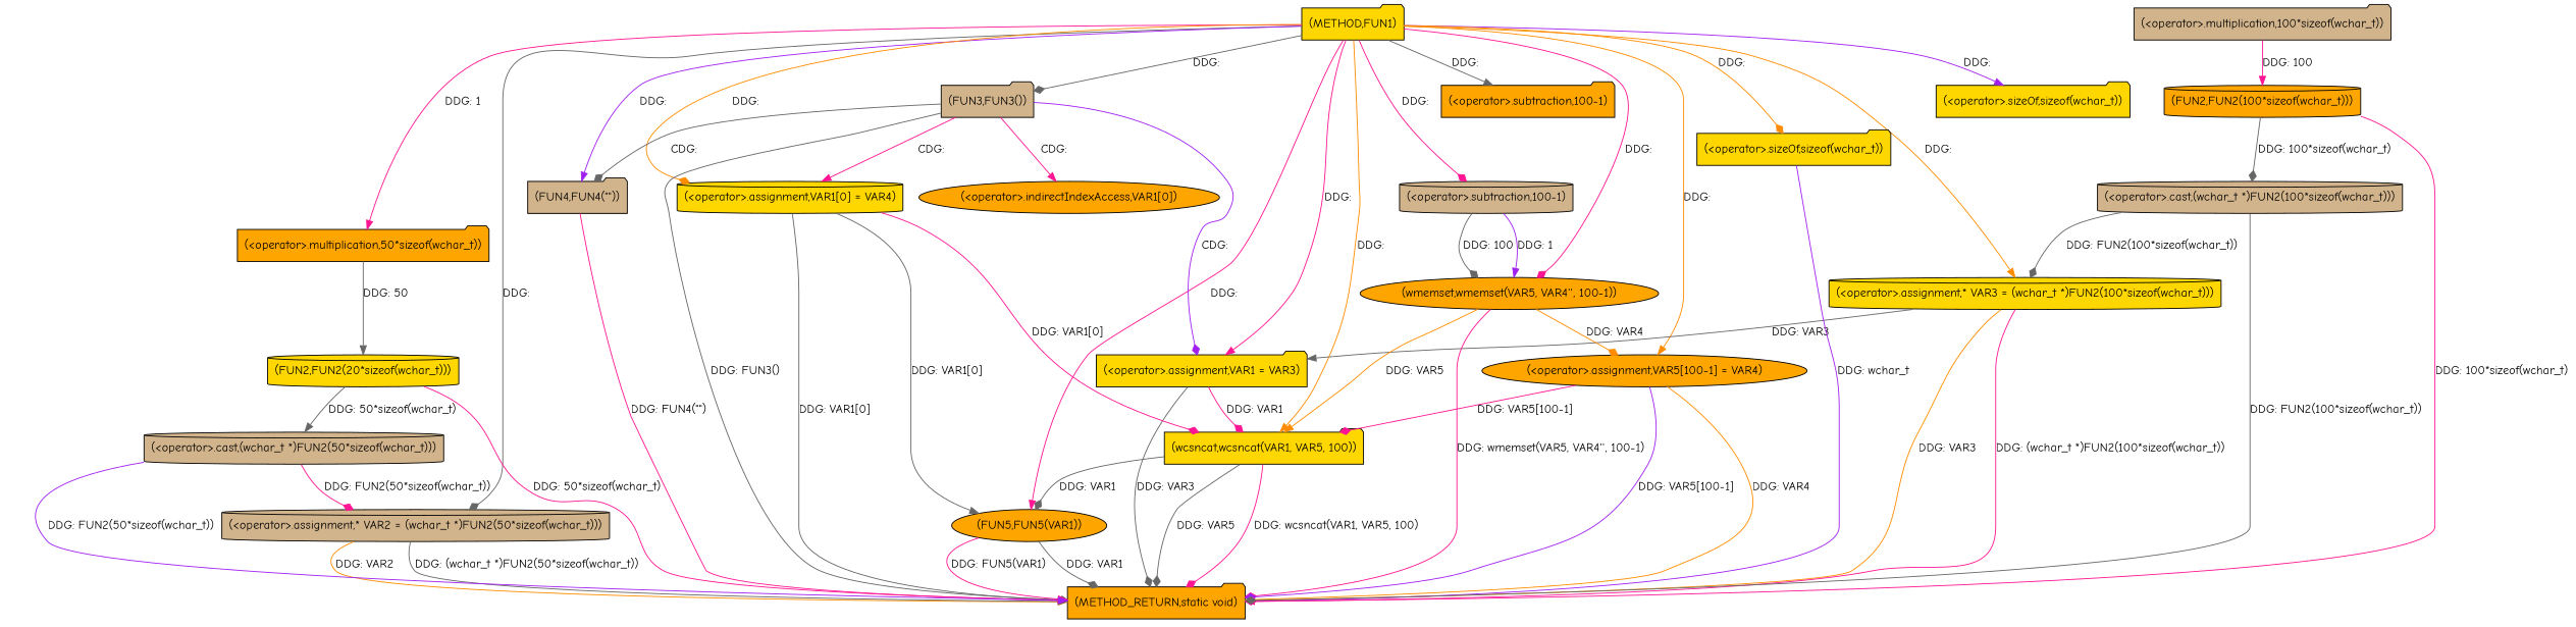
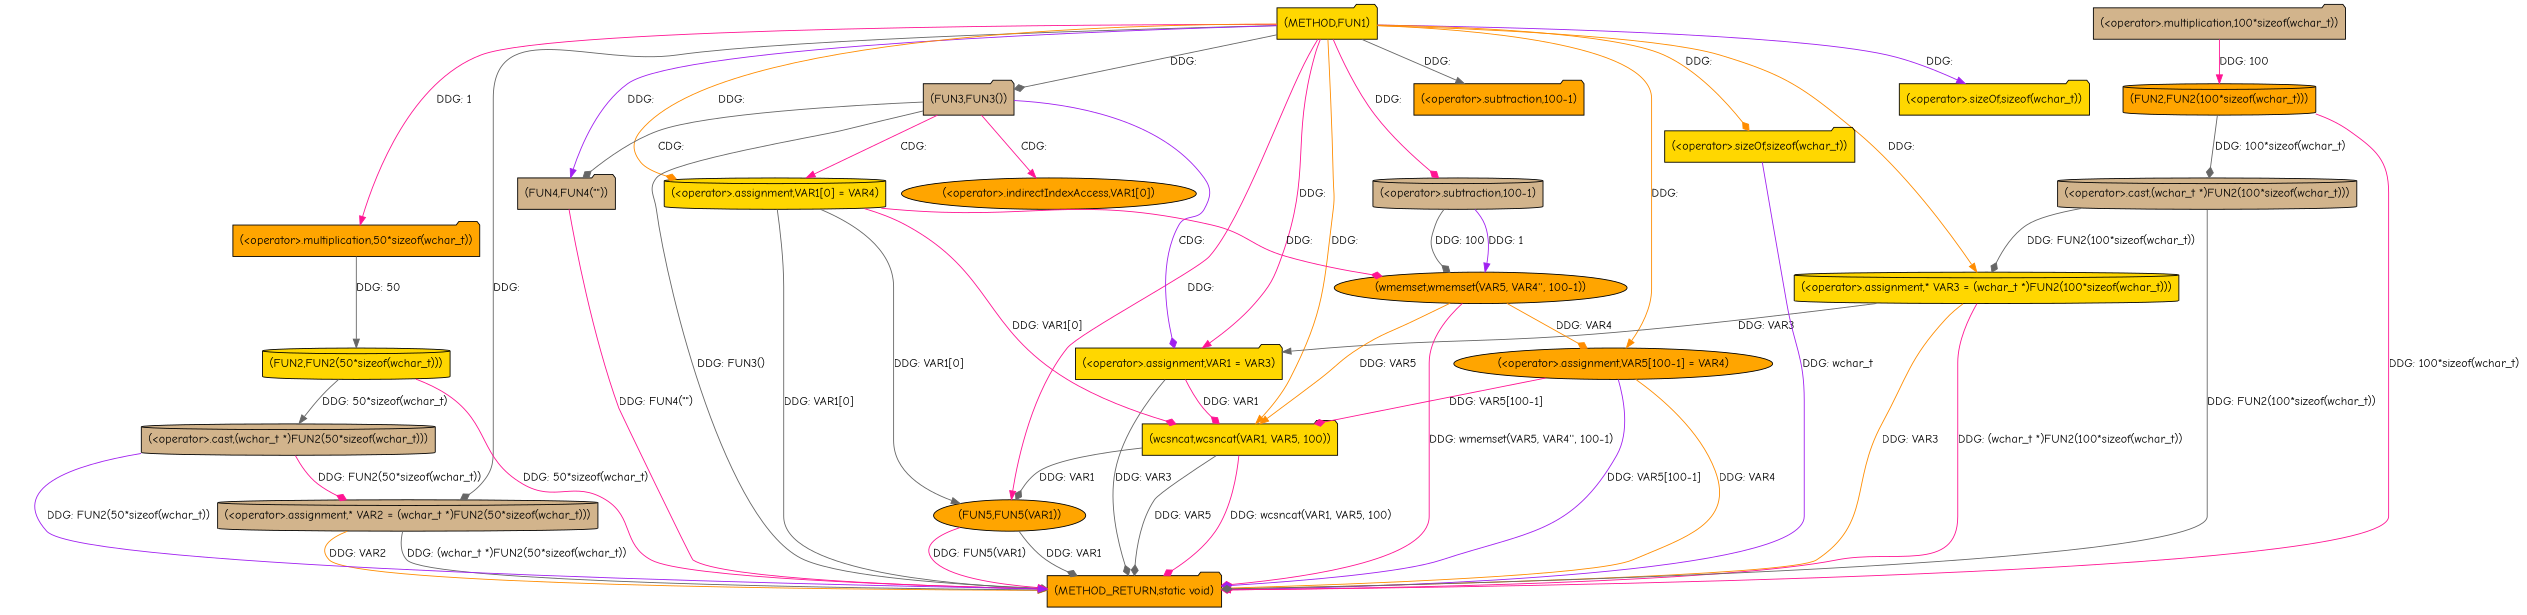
  digraph {
    fontname="Comic Neue"
    node [fillcolor=gold fontname="Comic Neue" shape=folder style=filled]
    edge [arrowhead=normal color=gray40 fontname="Comic Neue"]
    n1 [label="(METHOD,FUN1)"]
    n2 [fillcolor=tan label="(<operator>.assignment,* VAR2 = (wchar_t *)FUN2(50*sizeof(wchar_t)))" shape=cylinder]
    n3 [fillcolor=orange label="(<operator>.multiplication,50*sizeof(wchar_t))"]
    n4 [label="(<operator>.sizeOf,sizeof(wchar_t))"]
    n5 [label="(<operator>.assignment,* VAR3 = (wchar_t *)FUN2(100*sizeof(wchar_t)))" shape=cylinder]
    n6 [label="(<operator>.sizeOf,sizeof(wchar_t))"]
    n7 [fillcolor=tan label="(FUN3,FUN3())"]
    n8 [fillcolor=tan label="(FUN4,FUN4(\"\"))"]
    n9 [label="(<operator>.assignment,VAR1 = VAR3)"]
    n10 [label="(<operator>.assignment,VAR1[0] = VAR4)" shape=cylinder]
    n11 [fillcolor=orange label="(wmemset,wmemset(VAR5, VAR4'', 100-1))" shape=ellipse]
    n12 [fillcolor=tan label="(<operator>.subtraction,100-1)" shape=cylinder]
    n13 [fillcolor=orange label="(<operator>.assignment,VAR5[100-1] = VAR4)" shape=ellipse]
    n14 [fillcolor=orange label="(<operator>.subtraction,100-1)"]
    n15 [label="(wcsncat,wcsncat(VAR1, VAR5, 100))"]
    n16 [fillcolor=orange label="(FUN5,FUN5(VAR1))" shape=ellipse]
    n17 [fillcolor=orange label="(METHOD_RETURN,static void)"]
-   n18 [label="(FUN2,FUN2(20*sizeof(wchar_t)))" shape=cylinder]
+   n18 [label="(FUN2,FUN2(50*sizeof(wchar_t)))" shape=cylinder]
    n19 [fillcolor=tan label="(<operator>.multiplication,100*sizeof(wchar_t))"]
    n20 [fillcolor=orange label="(FUN2,FUN2(100*sizeof(wchar_t)))" shape=cylinder]
    n21 [fillcolor=orange label="(<operator>.indirectIndexAccess,VAR1[0])" shape=ellipse]
    n22 [fillcolor=tan label="(<operator>.cast,(wchar_t *)FUN2(50*sizeof(wchar_t)))" shape=cylinder]
    n23 [fillcolor=tan label="(<operator>.cast,(wchar_t *)FUN2(100*sizeof(wchar_t)))" shape=cylinder]
    n1 -> n2 [arrowhead=diamond label="DDG: "]
    n1 -> n3 [color=deeppink label="DDG: 1"]
    n1 -> n4 [color=purple label="DDG: "]
    n1 -> n5 [color=darkorange label="DDG: "]
    n1 -> n6 [arrowhead=diamond color=darkorange label="DDG: "]
    n1 -> n7 [arrowhead=diamond label="DDG: "]
    n1 -> n8 [color=purple label="DDG: "]
    n1 -> n9 [color=deeppink label="DDG: "]
    n1 -> n10 [arrowhead=diamond color=darkorange label="DDG: "]
-   n1 -> n11 [arrowhead=diamond color=deeppink label="DDG: "]
+   n10 -> n11 [arrowhead=diamond color=deeppink label="DDG: "]
    n1 -> n12 [arrowhead=diamond color=deeppink label="DDG: "]
    n1 -> n13 [color=darkorange label="DDG: "]
    n1 -> n14 [label="DDG: "]
    n1 -> n15 [color=darkorange label="DDG: "]
    n1 -> n16 [color=deeppink label="DDG: "]
    n2 -> n17 [color=darkorange label="DDG: VAR2"]
    n2 -> n17 [label="DDG: (wchar_t *)FUN2(50*sizeof(wchar_t))"]
    n3 -> n18 [label="DDG: 50"]
    n5 -> n9 [label="DDG: VAR3"]
    n5 -> n17 [color=darkorange label="DDG: VAR3"]
    n5 -> n17 [arrowhead=diamond color=deeppink label="DDG: (wchar_t *)FUN2(100*sizeof(wchar_t))"]
    n6 -> n17 [color=purple label="DDG: wchar_t"]
    n7 -> n8 [arrowhead=diamond label="CDG: "]
    n7 -> n9 [arrowhead=diamond color=purple label="CDG: "]
    n7 -> n10 [color=deeppink label="CDG: "]
    n7 -> n17 [arrowhead=diamond label="DDG: FUN3()"]
    n7 -> n21 [color=deeppink label="CDG: "]
    n8 -> n17 [color=deeppink label="DDG: FUN4(\"\")"]
    n9 -> n15 [arrowhead=diamond color=deeppink label="DDG: VAR1"]
    n9 -> n17 [arrowhead=diamond label="DDG: VAR3"]
    n10 -> n15 [arrowhead=diamond color=deeppink label="DDG: VAR1[0]"]
    n10 -> n16 [label="DDG: VAR1[0]"]
    n10 -> n17 [label="DDG: VAR1[0]"]
    n11 -> n13 [arrowhead=diamond color=darkorange label="DDG: VAR4"]
    n11 -> n15 [color=darkorange label="DDG: VAR5"]
    n11 -> n17 [arrowhead=diamond color=deeppink label="DDG: wmemset(VAR5, VAR4'', 100-1)"]
    n12 -> n11 [arrowhead=diamond label="DDG: 100"]
    n12 -> n11 [color=purple label="DDG: 1"]
    n13 -> n15 [arrowhead=diamond color=deeppink label="DDG: VAR5[100-1]"]
    n13 -> n17 [color=darkorange label="DDG: VAR4"]
    n13 -> n17 [arrowhead=diamond color=purple label="DDG: VAR5[100-1]"]
    n15 -> n16 [arrowhead=diamond label="DDG: VAR1"]
    n15 -> n17 [arrowhead=diamond color=deeppink label="DDG: wcsncat(VAR1, VAR5, 100)"]
    n15 -> n17 [arrowhead=diamond label="DDG: VAR5"]
    n16 -> n17 [color=deeppink label="DDG: FUN5(VAR1)"]
    n16 -> n17 [arrowhead=diamond label="DDG: VAR1"]
    n18 -> n17 [color=deeppink label="DDG: 50*sizeof(wchar_t)"]
    n18 -> n22 [label="DDG: 50*sizeof(wchar_t)"]
    n19 -> n20 [color=deeppink label="DDG: 100"]
    n20 -> n17 [color=deeppink label="DDG: 100*sizeof(wchar_t)"]
    n20 -> n23 [arrowhead=diamond label="DDG: 100*sizeof(wchar_t)"]
    n22 -> n2 [arrowhead=diamond color=deeppink label="DDG: FUN2(50*sizeof(wchar_t))"]
    n22 -> n17 [color=purple label="DDG: FUN2(50*sizeof(wchar_t))"]
    n23 -> n5 [arrowhead=diamond label="DDG: FUN2(100*sizeof(wchar_t))"]
    n23 -> n17 [arrowhead=diamond label="DDG: FUN2(100*sizeof(wchar_t))"]
  }
